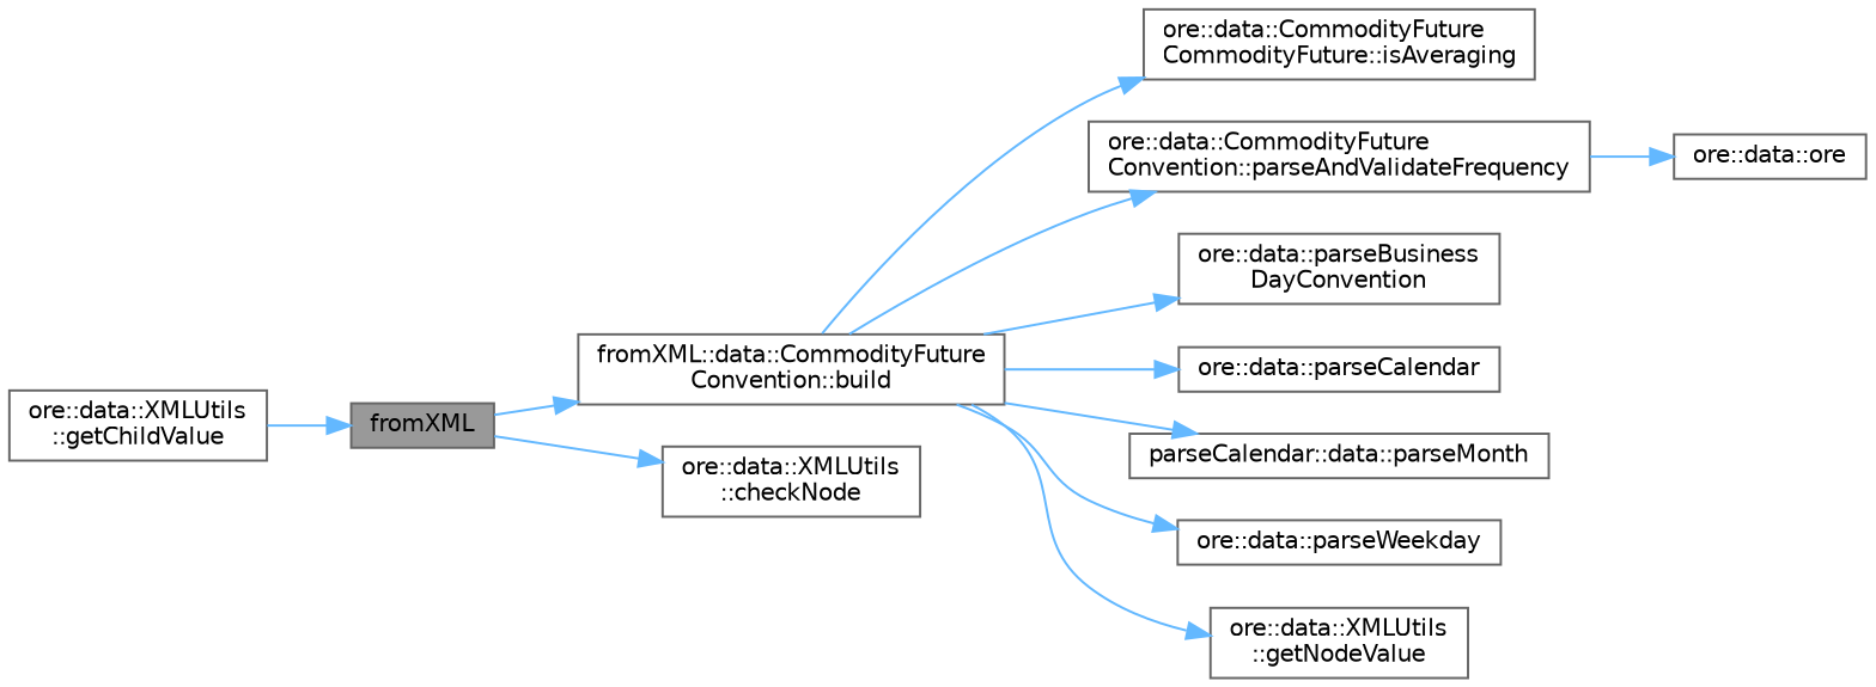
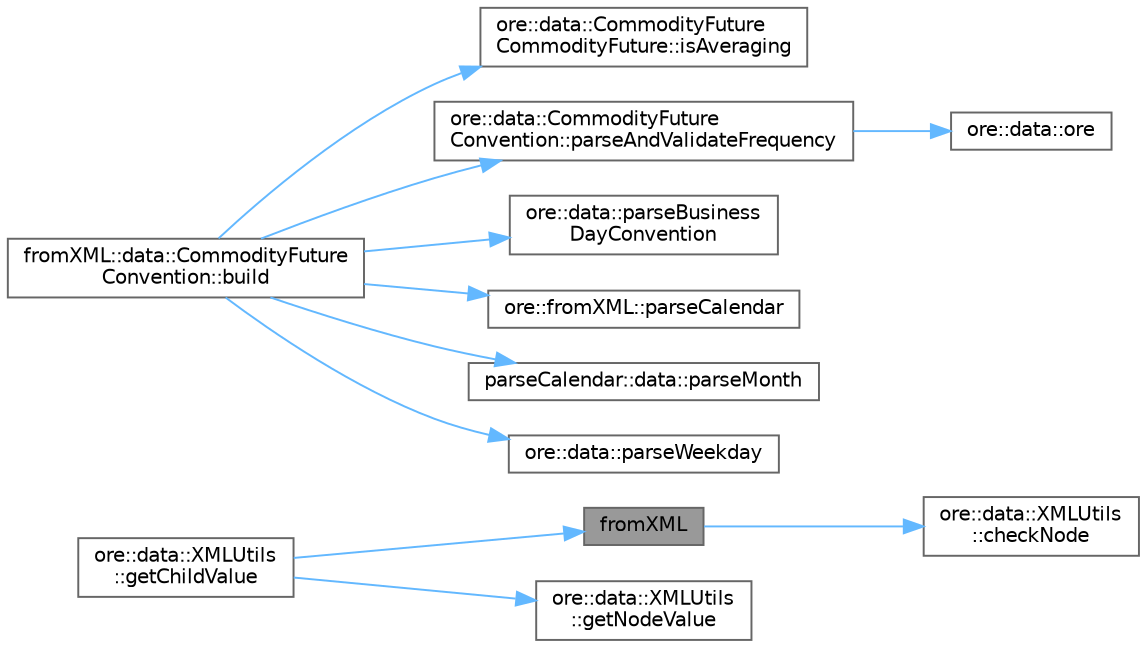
  digraph {
    rankdir=LR
    node [color=grey40 fillcolor=white fontname=Helvetica fontsize=10 shape=box style=filled]
    edge [color=steelblue1 fontname=Helvetica fontsize=10 labelfontname=Helvetica labelfontsize=10 style=solid]
    n1 [color=gray40 fillcolor=grey60 fontcolor=black height=0.2 label=fromXML width=0.4]
    n2 [height=0.2 label="fromXML::data::CommodityFuture\lConvention::build" width=0.4]
    n3 [height=0.2 label="ore::data::XMLUtils\l::checkNode" width=0.4]
    n4 [height=0.2 label="ore::data::CommodityFuture\lCommodityFuture::isAveraging" width=0.4]
    n5 [height=0.2 label="ore::data::CommodityFuture\lConvention::parseAndValidateFrequency" width=0.4]
    n6 [height=0.2 label="ore::data::parseBusiness\lDayConvention" width=0.4]
-   n7 [height=0.2 label="ore::data::parseCalendar" width=0.4]
+   n7 [height=0.2 label="ore::fromXML::parseCalendar" width=0.4]
    n8 [height=0.2 label="parseCalendar::data::parseMonth" width=0.4]
    n9 [height=0.2 label="ore::data::parseWeekday" width=0.4]
    n10 [height=0.2 label="ore::data::XMLUtils\l::getChildValue" width=0.4]
    n11 [height=0.2 label="ore::data::XMLUtils\l::getNodeValue" width=0.4]
    n12 [height=0.2 label="ore::data::ore" width=0.4]
-   n1 -> n2
    n1 -> n3
    n2 -> n4
    n2 -> n5
    n2 -> n6
    n2 -> n7
    n2 -> n8
    n2 -> n9
    n5 -> n12
    n10 -> n1
-   n2 -> n11
+   n10 -> n11
  }
